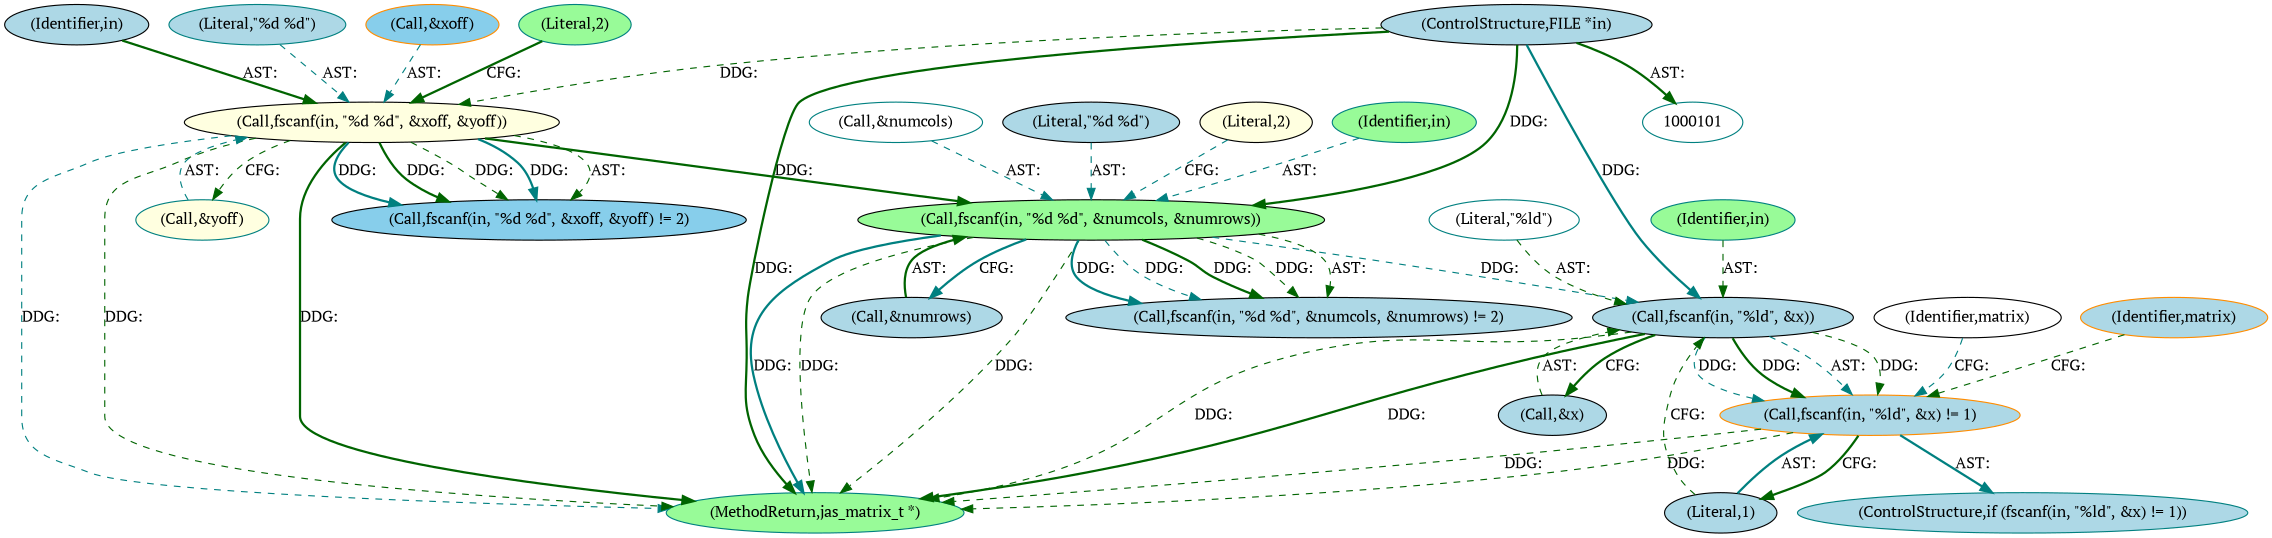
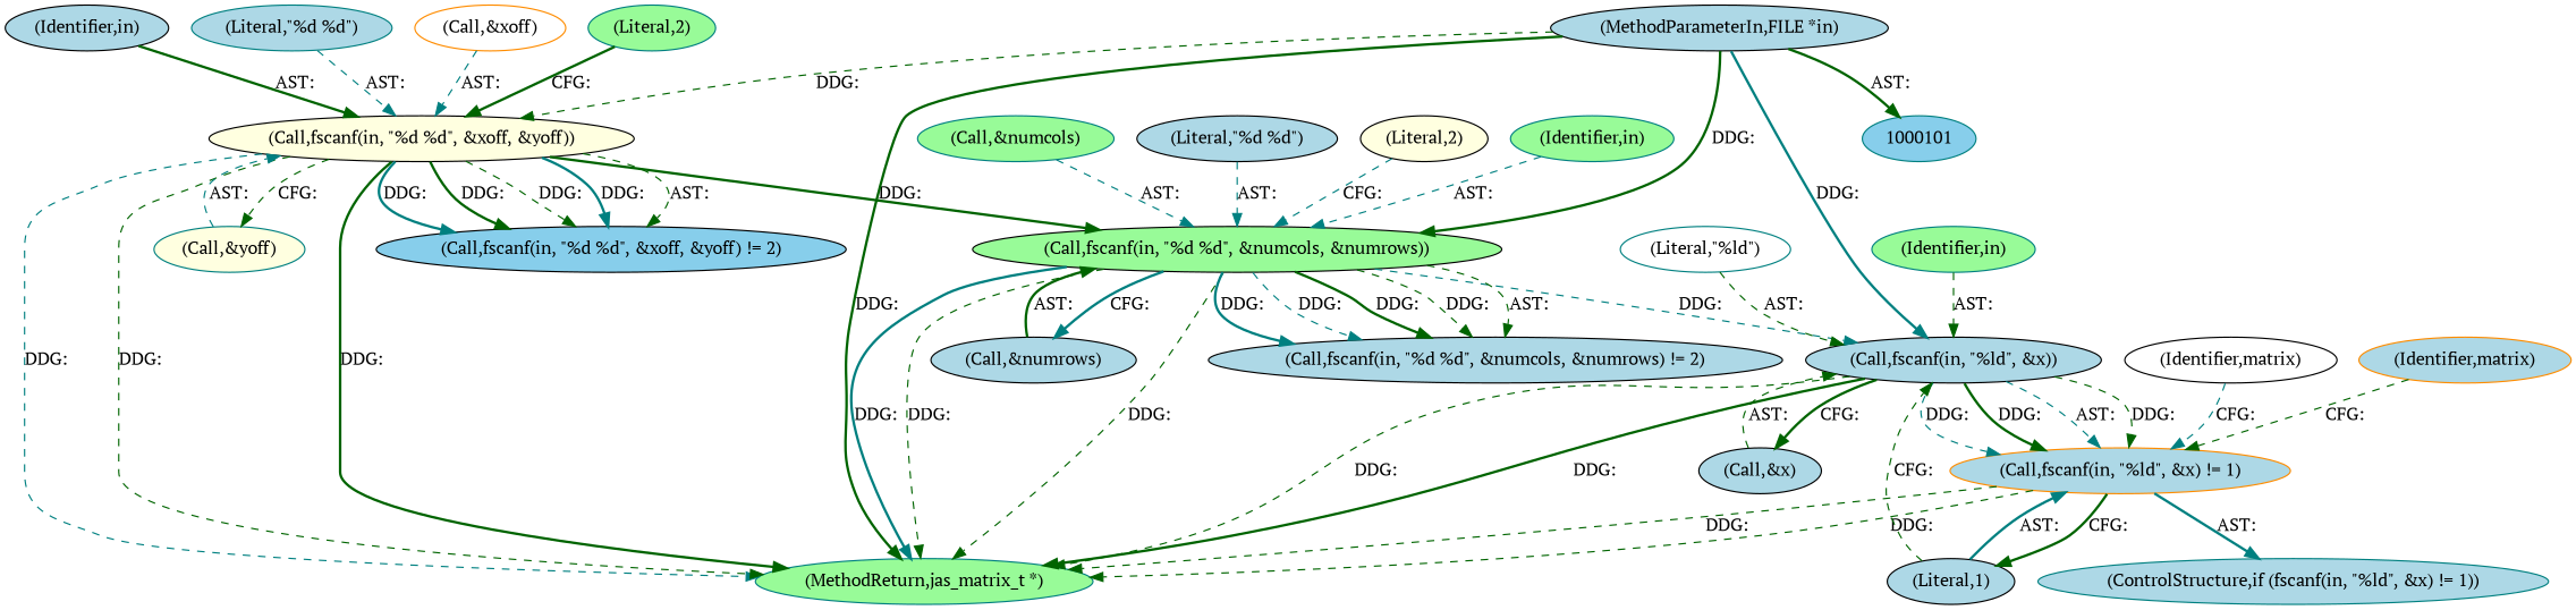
  digraph {
    fontname="PT Serif"
    node [color=black fillcolor=lightblue fontname="PT Serif" style=filled]
    edge [color=darkgreen fontname="PT Serif" style=dashed]
    n1 [label="(Call,fscanf(in, \"%ld\", &x))"]
    n2 [color=darkorange label="(Call,fscanf(in, \"%ld\", &x) != 1)"]
    n3 [color=teal fillcolor=palegreen label="(MethodReturn,jas_matrix_t *)"]
    n4 [label="(Call,&x)"]
    n5 [label="(Literal,1)"]
    n6 [color=teal label="(ControlStructure,if (fscanf(in, \"%ld\", &x) != 1))"]
    n7 [fillcolor=palegreen label="(Call,fscanf(in, \"%d %d\", &numcols, &numrows))"]
    n8 [label="(Call,fscanf(in, \"%d %d\", &numcols, &numrows) != 2)"]
    n9 [label="(Call,&numrows)"]
    n10 [fillcolor=lightyellow label="(Call,fscanf(in, \"%d %d\", &xoff, &yoff))"]
    n11 [color=teal fillcolor=lightyellow label="(Call,&yoff)"]
    n12 [fillcolor=skyblue label="(Call,fscanf(in, \"%d %d\", &xoff, &yoff) != 2)"]
-   n13 [label="(ControlStructure,FILE *in)"]
-   1000101 [color=teal fillcolor=white]
-   n15 [color=teal fillcolor=white label="(Call,&numcols)"]
+   n13 [label="(MethodParameterIn,FILE *in)"]
+   1000101 [color=teal fillcolor=skyblue]
+   n15 [color=teal fillcolor=palegreen label="(Call,&numcols)"]
    n16 [color=teal fillcolor=white label="(Literal,\"%ld\")"]
    n17 [fillcolor=white label="(Identifier,matrix)"]
    n18 [label="(Identifier,in)"]
    n19 [color=teal label="(Literal,\"%d %d\")"]
    n20 [label="(Literal,\"%d %d\")"]
    n21 [fillcolor=lightyellow label="(Literal,2)"]
    n22 [color=teal fillcolor=palegreen label="(Identifier,in)"]
-   n23 [color=darkorange fillcolor=skyblue label="(Call,&xoff)"]
+   n23 [color=darkorange fillcolor=white label="(Call,&xoff)"]
    n24 [color=teal fillcolor=palegreen label="(Literal,2)"]
    n25 [color=darkorange label="(Identifier,matrix)"]
    n26 [color=teal fillcolor=palegreen label="(Identifier,in)"]
    n1 -> n2 [color=teal label="AST: "]
    n1 -> n2 [label="DDG: "]
    n1 -> n2 [color=teal label="DDG: "]
    n1 -> n2 [label="DDG: " style=bold]
    n1 -> n3 [label="DDG: "]
    n1 -> n3 [label="DDG: " style=bold]
    n1 -> n4 [label="CFG: " style=bold]
    n2 -> n3 [label="DDG: "]
    n2 -> n3 [label="DDG: "]
    n2 -> n5 [label="CFG: " style=bold]
    n2 -> n6 [color=teal label="AST: " style=bold]
    n4 -> n1 [label="AST: "]
    n5 -> n1 [label="CFG: "]
    n5 -> n2 [color=teal label="AST: " style=bold]
    n7 -> n1 [color=teal label="DDG: "]
    n7 -> n3 [label="DDG: "]
    n7 -> n3 [label="DDG: "]
    n7 -> n3 [color=teal label="DDG: " style=bold]
    n7 -> n8 [label="AST: "]
    n7 -> n8 [color=teal label="DDG: " style=bold]
    n7 -> n8 [color=teal label="DDG: "]
    n7 -> n8 [label="DDG: " style=bold]
    n7 -> n8 [label="DDG: "]
    n7 -> n9 [color=teal label="CFG: " style=bold]
    n9 -> n7 [label="AST: " style=bold]
    n10 -> n3 [label="DDG: " style=bold]
    n10 -> n3 [color=teal label="DDG: "]
    n10 -> n3 [label="DDG: "]
    n10 -> n7 [label="DDG: " style=bold]
    n10 -> n11 [label="CFG: "]
    n10 -> n12 [label="AST: "]
    n10 -> n12 [color=teal label="DDG: " style=bold]
    n10 -> n12 [label="DDG: " style=bold]
    n10 -> n12 [label="DDG: "]
    n10 -> n12 [color=teal label="DDG: " style=bold]
    n11 -> n10 [color=teal label="AST: "]
    n13 -> n1 [color=teal label="DDG: " style=bold]
    n13 -> n3 [label="DDG: " style=bold]
    n13 -> n7 [label="DDG: " style=bold]
    n13 -> n10 [label="DDG: "]
    n13 -> 1000101 [label="AST: " style=bold]
    n15 -> n7 [color=teal label="AST: "]
    n16 -> n1 [label="AST: "]
    n17 -> n2 [color=teal label="CFG: "]
    n18 -> n10 [label="AST: " style=bold]
    n19 -> n10 [color=teal label="AST: "]
    n20 -> n7 [color=teal label="AST: "]
    n21 -> n7 [color=teal label="CFG: "]
    n22 -> n1 [label="AST: "]
    n23 -> n10 [color=teal label="AST: "]
    n24 -> n10 [label="CFG: " style=bold]
    n25 -> n2 [label="CFG: "]
    n26 -> n7 [color=teal label="AST: "]
  }
